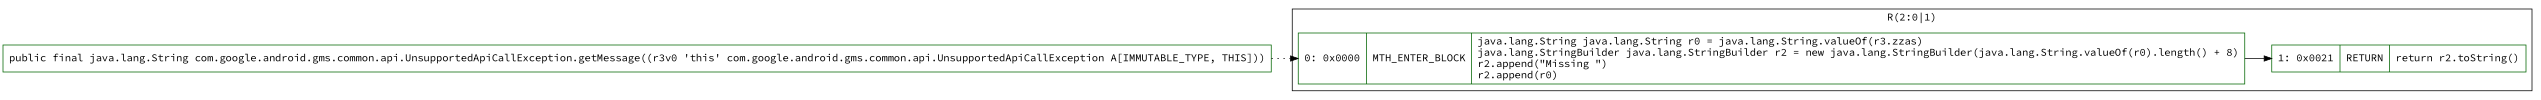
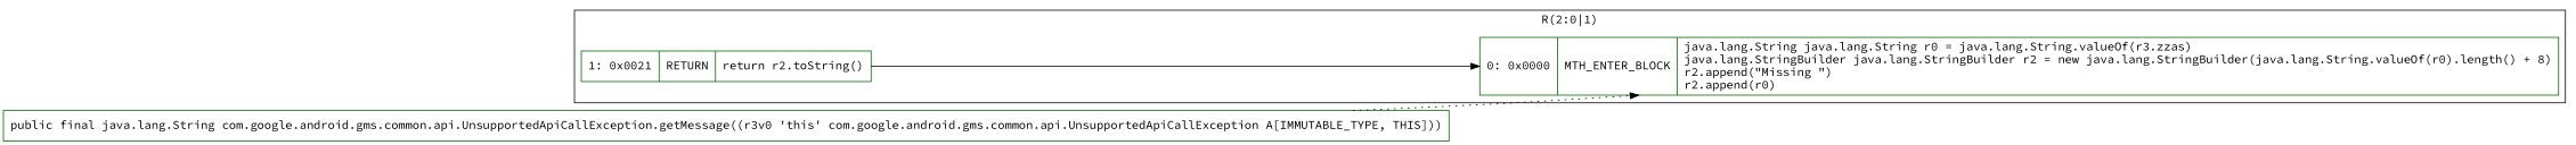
  digraph {
    rankdir=LR
    fontname="Source Code Pro"
    node [color=darkgreen shape=record fontname="Source Code Pro"]
    edge [fontname="Source Code Pro"]
    n1 [label="{0\:\ 0x0000|MTH_ENTER_BLOCK\l|java.lang.String java.lang.String r0 = java.lang.String.valueOf(r3.zzas)\ljava.lang.StringBuilder java.lang.StringBuilder r2 = new java.lang.StringBuilder(java.lang.String.valueOf(r0).length() + 8)\lr2.append(\"Missing \")\lr2.append(r0)\l}"]
    n2 [label="{1\:\ 0x0021|RETURN\l|return r2.toString()\l}"]
    n3 [label="{public final java.lang.String com.google.android.gms.common.api.UnsupportedApiCallException.getMessage((r3v0 'this' com.google.android.gms.common.api.UnsupportedApiCallException A[IMMUTABLE_TYPE, THIS])) }"]
    subgraph cluster_1 {
      label="R(2:0|1)"
      n1
      n2
    }
-   n1 -> n2 [style=solid]
+   n2 -> n1 [style=solid]
    n3 -> n1 [style=dotted]
  }
